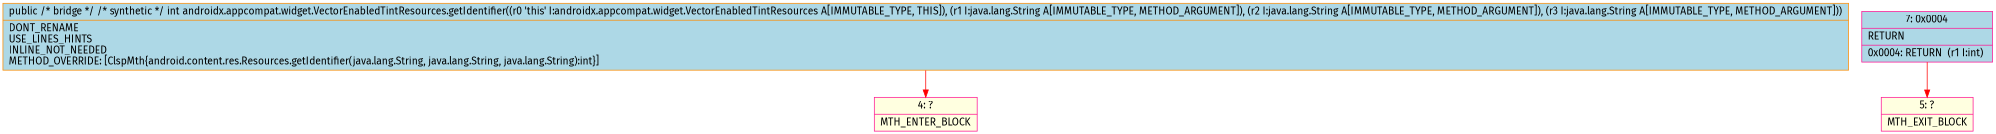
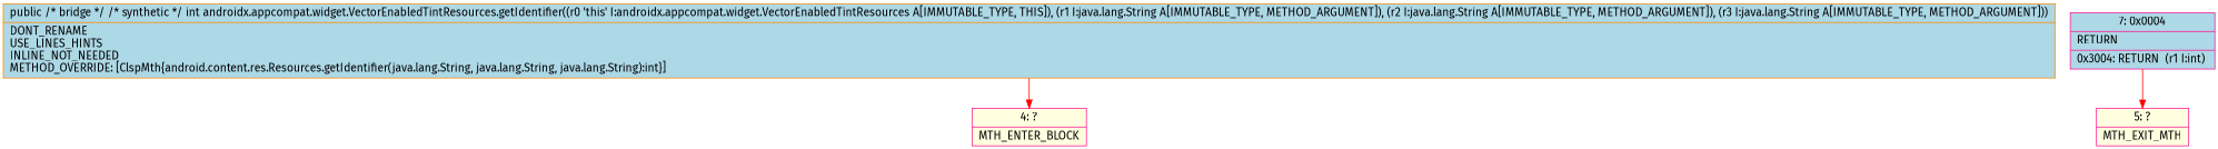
  digraph {
    fontname="Fira Sans"
    node [color=deeppink fillcolor=lightyellow fontname="Fira Sans" shape=record style=filled]
    edge [color=red fontname="Fira Sans"]
    n1 [label="{4\:\ ?|MTH_ENTER_BLOCK\l}"]
-   n2 [fillcolor=lightblue label="{7\:\ 0x0004|RETURN\l|0x0004: RETURN  (r1 I:int) \l}"]
-   n3 [label="{5\:\ ?|MTH_EXIT_BLOCK\l}"]
+   n2 [fillcolor=lightblue label="{7\:\ 0x0004|RETURN\l|0x3004: RETURN  (r1 I:int) \l}"]
+   n3 [label="{5\:\ ?|MTH_EXIT_MTH\l}"]
    n4 [color=darkorange fillcolor=lightblue label="{public \/* bridge *\/ \/* synthetic *\/ int androidx.appcompat.widget.VectorEnabledTintResources.getIdentifier((r0 'this' I:androidx.appcompat.widget.VectorEnabledTintResources A[IMMUTABLE_TYPE, THIS]), (r1 I:java.lang.String A[IMMUTABLE_TYPE, METHOD_ARGUMENT]), (r2 I:java.lang.String A[IMMUTABLE_TYPE, METHOD_ARGUMENT]), (r3 I:java.lang.String A[IMMUTABLE_TYPE, METHOD_ARGUMENT]))  | DONT_RENAME\lUSE_LINES_HINTS\lINLINE_NOT_NEEDED\lMETHOD_OVERRIDE: [ClspMth\{android.content.res.Resources.getIdentifier(java.lang.String, java.lang.String, java.lang.String):int\}]\l}"]
    n2 -> n3
    n4 -> n1
  }
